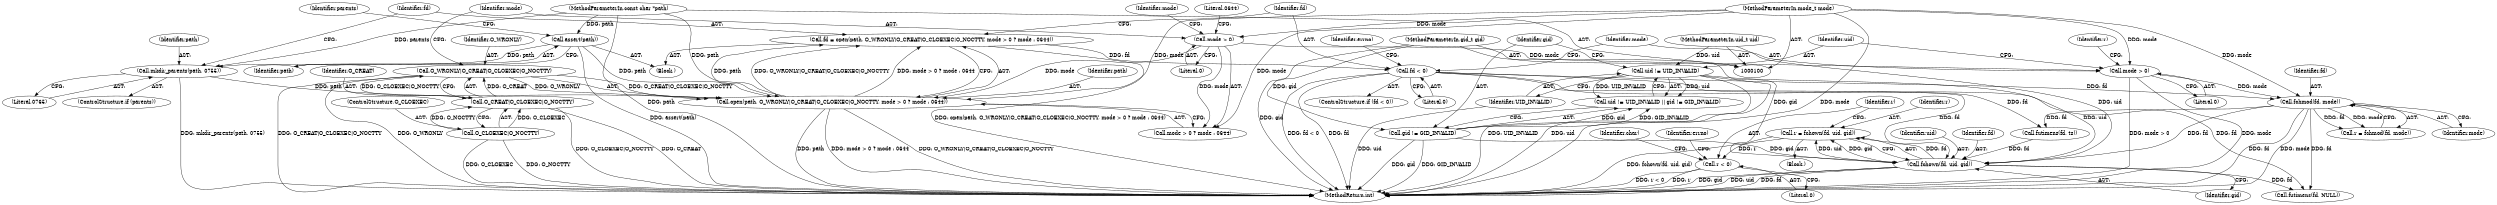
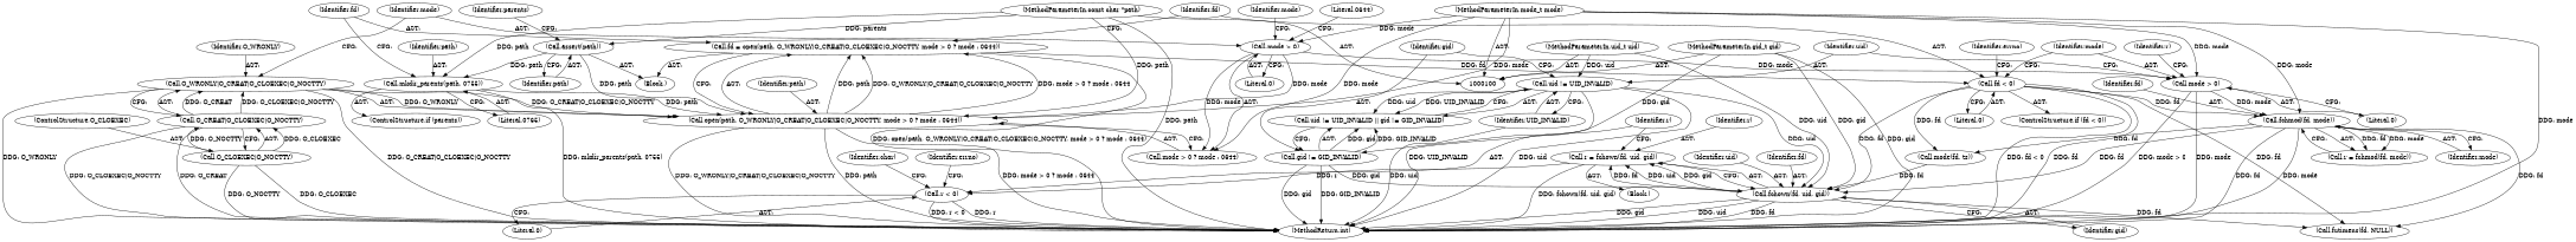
  digraph {
    n1 [label="(Call,r = fchown(fd, uid, gid))"]
    n2 [label="(Call,fchown(fd, uid, gid))"]
    n3 [label="(Call,r < 0)"]
    n4 [label="(Block,)"]
    n5 [label="(MethodReturn,int)"]
    n6 [label="(Call,futimens(fd, NULL))"]
    n7 [label="(Identifier,gid)"]
    n8 [label="(Literal,0)"]
-   n9 [label="(Call,futimens(fd, ts))"]
+   n9 [label="(Call,mode(fd, ts))"]
    n10 [label="(Call,fchmod(fd, mode))"]
    n11 [label="(Call,r = fchmod(fd, mode))"]
    n12 [label="(Identifier,mode)"]
    n13 [label="(Call,fd < 0)"]
    n14 [label="(Literal,0)"]
    n15 [label="(ControlStructure,if (fd < 0))"]
    n16 [label="(Call,fd = open(path, O_WRONLY|O_CREAT|O_CLOEXEC|O_NOCTTY, mode > 0 ? mode : 0644))"]
    n17 [label="(Call,open(path, O_WRONLY|O_CREAT|O_CLOEXEC|O_NOCTTY, mode > 0 ? mode : 0644))"]
    n18 [label="(Block,)"]
    n19 [label="(Call,mode > 0 ? mode : 0644)"]
    n20 [label="(Call,mkdir_parents(path, 0755))"]
    n21 [label="(ControlStructure,if (parents))"]
    n22 [label="(Literal,0765)"]
    n23 [label="(Call,assert(path))"]
    n24 [label="(Identifier,path)"]
    n25 [label="(MethodParameterIn,const char *path)"]
    1000100
    n27 [label="(Call,O_WRONLY|O_CREAT|O_CLOEXEC|O_NOCTTY)"]
    n28 [label="(Call,O_CREAT|O_CLOEXEC|O_NOCTTY)"]
    n29 [label="(Call,O_CLOEXEC|O_NOCTTY)"]
    n30 [label="(Call,mode > 0)"]
    n31 [label="(Call,mode > 0)"]
    n32 [label="(Literal,0)"]
    n33 [label="(Literal,0)"]
    n34 [label="(MethodParameterIn,mode_t mode)"]
    n35 [label="(Call,uid != UID_INVALID)"]
    n36 [label="(Call,uid != UID_INVALID || gid != GID_INVALID)"]
    n37 [label="(Identifier,UID_INVALID)"]
    n38 [label="(Call,gid != GID_INVALID)"]
    n39 [label="(MethodParameterIn,uid_t uid)"]
    n40 [label="(MethodParameterIn,gid_t gid)"]
    n41 [label="(Identifier,char)"]
    n42 [label="(Identifier,r)"]
    n43 [label="(ControlStructure,O_CLOEXEC)"]
    n44 [label="(Identifier,O_WRONLY)"]
    n45 [label="(Identifier,mode)"]
    n46 [label="(Identifier,mode)"]
    n47 [label="(Identifier,uid)"]
    n48 [label="(Identifier,errno)"]
    n49 [label="(Identifier,parents)"]
    n50 [label="(Identifier,path)"]
    n51 [label="(Identifier,uid)"]
    n52 [label="(Identifier,fd)"]
    n53 [label="(Identifier,fd)"]
    n54 [label="(Identifier,r)"]
-   n55 [label="(Identifier,O_CREAT)"]
    n56 [label="(Literal,0644)"]
    n57 [label="(Identifier,r)"]
    n58 [label="(Identifier,fd)"]
    n59 [label="(Identifier,gid)"]
    n60 [label="(Identifier,path)"]
    n61 [label="(Identifier,errno)"]
    n62 [label="(Identifier,fd)"]
    n63 [label="(Identifier,mode)"]
    n1 -> n2 [label="CFG: "]
    n1 -> n3 [label="DDG: r"]
    n1 -> n4 [label="AST: "]
    n1 -> n5 [label="DDG: fchown(fd, uid, gid)"]
    n2 -> n1 [label="AST: "]
    n2 -> n1 [label="DDG: fd"]
    n2 -> n1 [label="DDG: uid"]
    n2 -> n1 [label="DDG: gid"]
    n2 -> n5 [label="DDG: gid"]
    n2 -> n5 [label="DDG: uid"]
    n2 -> n5 [label="DDG: fd"]
    n2 -> n6 [label="DDG: fd"]
    n2 -> n7 [label="CFG: "]
    n3 -> n5 [label="DDG: r < 0"]
    n3 -> n5 [label="DDG: r"]
    n3 -> n8 [label="CFG: "]
    n7 -> n2 [label="AST: "]
    n8 -> n3 [label="AST: "]
    n9 -> n2 [label="DDG: fd"]
    n10 -> n2 [label="DDG: fd"]
    n10 -> n5 [label="DDG: fd"]
    n10 -> n5 [label="DDG: mode"]
    n10 -> n6 [label="DDG: fd"]
    n10 -> n9 [label="DDG: fd"]
    n10 -> n11 [label="AST: "]
    n10 -> n11 [label="DDG: fd"]
    n10 -> n11 [label="DDG: mode"]
    n10 -> n12 [label="CFG: "]
    n11 -> n10 [label="CFG: "]
    n12 -> n10 [label="AST: "]
    n13 -> n2 [label="DDG: fd"]
    n13 -> n5 [label="DDG: fd < 0"]
    n13 -> n5 [label="DDG: fd"]
    n13 -> n6 [label="DDG: fd"]
    n13 -> n9 [label="DDG: fd"]
    n13 -> n10 [label="DDG: fd"]
    n13 -> n14 [label="CFG: "]
    n13 -> n15 [label="AST: "]
    n14 -> n13 [label="AST: "]
    n16 -> n5 [label="DDG: open(path, O_WRONLY|O_CREAT|O_CLOEXEC|O_NOCTTY, mode > 0 ? mode : 0644)"]
    n16 -> n13 [label="DDG: fd"]
    n16 -> n17 [label="CFG: "]
    n16 -> n18 [label="AST: "]
    n17 -> n5 [label="DDG: O_WRONLY|O_CREAT|O_CLOEXEC|O_NOCTTY"]
    n17 -> n5 [label="DDG: path"]
    n17 -> n5 [label="DDG: mode > 0 ? mode : 0644"]
    n17 -> n16 [label="AST: "]
    n17 -> n16 [label="DDG: path"]
    n17 -> n16 [label="DDG: O_WRONLY|O_CREAT|O_CLOEXEC|O_NOCTTY"]
    n17 -> n16 [label="DDG: mode > 0 ? mode : 0644"]
    n17 -> n19 [label="CFG: "]
    n19 -> n17 [label="AST: "]
    n20 -> n5 [label="DDG: mkdir_parents(path, 0755)"]
    n20 -> n17 [label="DDG: path"]
    n20 -> n21 [label="AST: "]
    n20 -> n22 [label="CFG: "]
    n22 -> n20 [label="AST: "]
-   n23 -> n5 [label="DDG: assert(path)"]
    n23 -> n17 [label="DDG: path"]
    n23 -> n18 [label="AST: "]
    n23 -> n20 [label="DDG: path"]
    n23 -> n24 [label="CFG: "]
    n24 -> n23 [label="AST: "]
    n25 -> n5 [label="DDG: path"]
    n25 -> n17 [label="DDG: path"]
-   n25 -> n20 [label="DDG: parents"]
-   n25 -> n23 [label="DDG: path"]
+   n25 -> n20 [label="DDG: path"]
+   n25 -> n23 [label="DDG: parents"]
    n25 -> 1000100 [label="AST: "]
    n27 -> n5 [label="DDG: O_CREAT|O_CLOEXEC|O_NOCTTY"]
    n27 -> n5 [label="DDG: O_WRONLY"]
    n27 -> n17 [label="AST: "]
    n27 -> n17 [label="DDG: O_WRONLY"]
    n27 -> n17 [label="DDG: O_CREAT|O_CLOEXEC|O_NOCTTY"]
    n27 -> n28 [label="CFG: "]
    n28 -> n5 [label="DDG: O_CLOEXEC|O_NOCTTY"]
    n28 -> n5 [label="DDG: O_CREAT"]
    n28 -> n27 [label="AST: "]
    n28 -> n27 [label="DDG: O_CREAT"]
    n28 -> n27 [label="DDG: O_CLOEXEC|O_NOCTTY"]
    n28 -> n29 [label="CFG: "]
    n29 -> n5 [label="DDG: O_CLOEXEC"]
    n29 -> n5 [label="DDG: O_NOCTTY"]
    n29 -> n28 [label="AST: "]
    n29 -> n28 [label="DDG: O_CLOEXEC"]
    n29 -> n28 [label="DDG: O_NOCTTY"]
    n30 -> n17 [label="DDG: mode"]
    n30 -> n19 [label="AST: "]
    n30 -> n19 [label="DDG: mode"]
    n30 -> n31 [label="DDG: mode"]
    n30 -> n32 [label="CFG: "]
    n31 -> n5 [label="DDG: mode > 0"]
    n31 -> n5 [label="DDG: mode"]
    n31 -> n10 [label="DDG: mode"]
    n31 -> n33 [label="CFG: "]
    n32 -> n30 [label="AST: "]
    n33 -> n31 [label="AST: "]
    n34 -> n5 [label="DDG: mode"]
    n34 -> n10 [label="DDG: mode"]
    n34 -> n17 [label="DDG: mode"]
    n34 -> n19 [label="DDG: mode"]
    n34 -> 1000100 [label="AST: "]
    n34 -> n30 [label="DDG: mode"]
    n34 -> n31 [label="DDG: mode"]
    n35 -> n2 [label="DDG: uid"]
    n35 -> n5 [label="DDG: UID_INVALID"]
    n35 -> n5 [label="DDG: uid"]
    n35 -> n36 [label="AST: "]
    n35 -> n36 [label="DDG: uid"]
    n35 -> n36 [label="DDG: UID_INVALID"]
    n35 -> n37 [label="CFG: "]
    n36 -> n35 [label="CFG: "]
    n36 -> n38 [label="CFG: "]
    n37 -> n5 [label="DDG: uid"]
    n37 -> n35 [label="AST: "]
    n38 -> n2 [label="DDG: gid"]
    n38 -> n5 [label="DDG: gid"]
    n38 -> n5 [label="DDG: GID_INVALID"]
    n38 -> n36 [label="AST: "]
    n38 -> n36 [label="DDG: gid"]
    n38 -> n36 [label="DDG: GID_INVALID"]
    n39 -> n2 [label="DDG: uid"]
    n39 -> 1000100 [label="AST: "]
    n39 -> n35 [label="DDG: uid"]
    n40 -> n2 [label="DDG: gid"]
    n40 -> n5 [label="DDG: gid"]
    n40 -> 1000100 [label="AST: "]
    n40 -> n38 [label="DDG: gid"]
    n41 -> n3 [label="CFG: "]
    n42 -> n1 [label="CFG: "]
    n42 -> n3 [label="AST: "]
    n43 -> n29 [label="AST: "]
    n44 -> n27 [label="AST: "]
    n45 -> n13 [label="CFG: "]
    n45 -> n31 [label="AST: "]
    n46 -> n27 [label="CFG: "]
    n46 -> n30 [label="AST: "]
    n47 -> n2 [label="AST: "]
    n48 -> n13 [label="CFG: "]
    n49 -> n23 [label="CFG: "]
    n50 -> n17 [label="AST: "]
    n51 -> n31 [label="CFG: "]
    n51 -> n35 [label="AST: "]
    n52 -> n16 [label="AST: "]
    n52 -> n20 [label="CFG: "]
    n53 -> n13 [label="AST: "]
    n53 -> n16 [label="CFG: "]
    n54 -> n31 [label="CFG: "]
-   n55 -> n28 [label="AST: "]
    n56 -> n30 [label="CFG: "]
    n57 -> n1 [label="AST: "]
    n58 -> n10 [label="AST: "]
    n59 -> n35 [label="CFG: "]
    n59 -> n38 [label="AST: "]
    n60 -> n20 [label="AST: "]
    n61 -> n3 [label="CFG: "]
    n62 -> n2 [label="AST: "]
    n63 -> n30 [label="CFG: "]
  }
